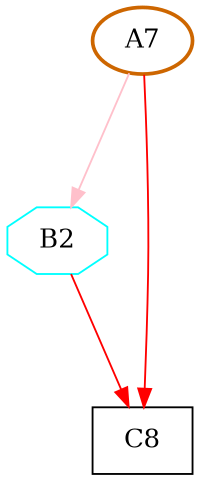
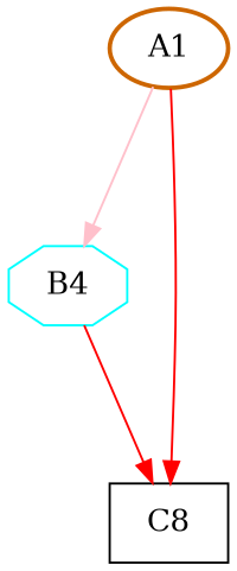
  digraph {
    mindist=1.0
    nodesep=0.6
    rankdir=TB
    ranksep=1.0
    root=Demo
    node [beamproc=beamA bpentry=false bpexit=false cpu=0 fillcolor=white patentry=false patexit=false pattern=patternA style=filled toffs=0]
    edge [color=red type=defdst]
-   A1 [beamin=0 bpcstart=0 bpid=0 color=darkorange3 evtno=0 fid=1 flags="0x00002002" gid=33 par="0x0000000010000fac" patentry=true penwidth=2 reqnobeam=0 shape=oval sid=0 tef=0 type=tmsg vacc=0 label=A7]
-   B2 [color=cyan flags="0x0000800d" patexit=true shape=octagon thread=0 type=origin]
+   A1 [beamin=0 bpcstart=0 bpid=0 color=darkorange3 evtno=0 fid=1 flags="0x00002002" gid=33 par="0x0000000010000fac" patentry=true penwidth=2 reqnobeam=0 shape=oval sid=0 tef=0 type=tmsg vacc=0]
+   B2 [color=cyan flags="0x0000800d" patexit=true shape=octagon thread=0 type=origin label=B4]
    n3 [color=black flags="0x00100007" label=C8 qhi=false qil=false qlo=true shape=rectangle tperiod=2000 type=block toffs=""]
    A1 -> B2 [color=pink fieldhead="0x10" fieldtail="0x14" fieldwidth=64 type=reference]
    A1 -> n3
    B2 -> n3
  }
